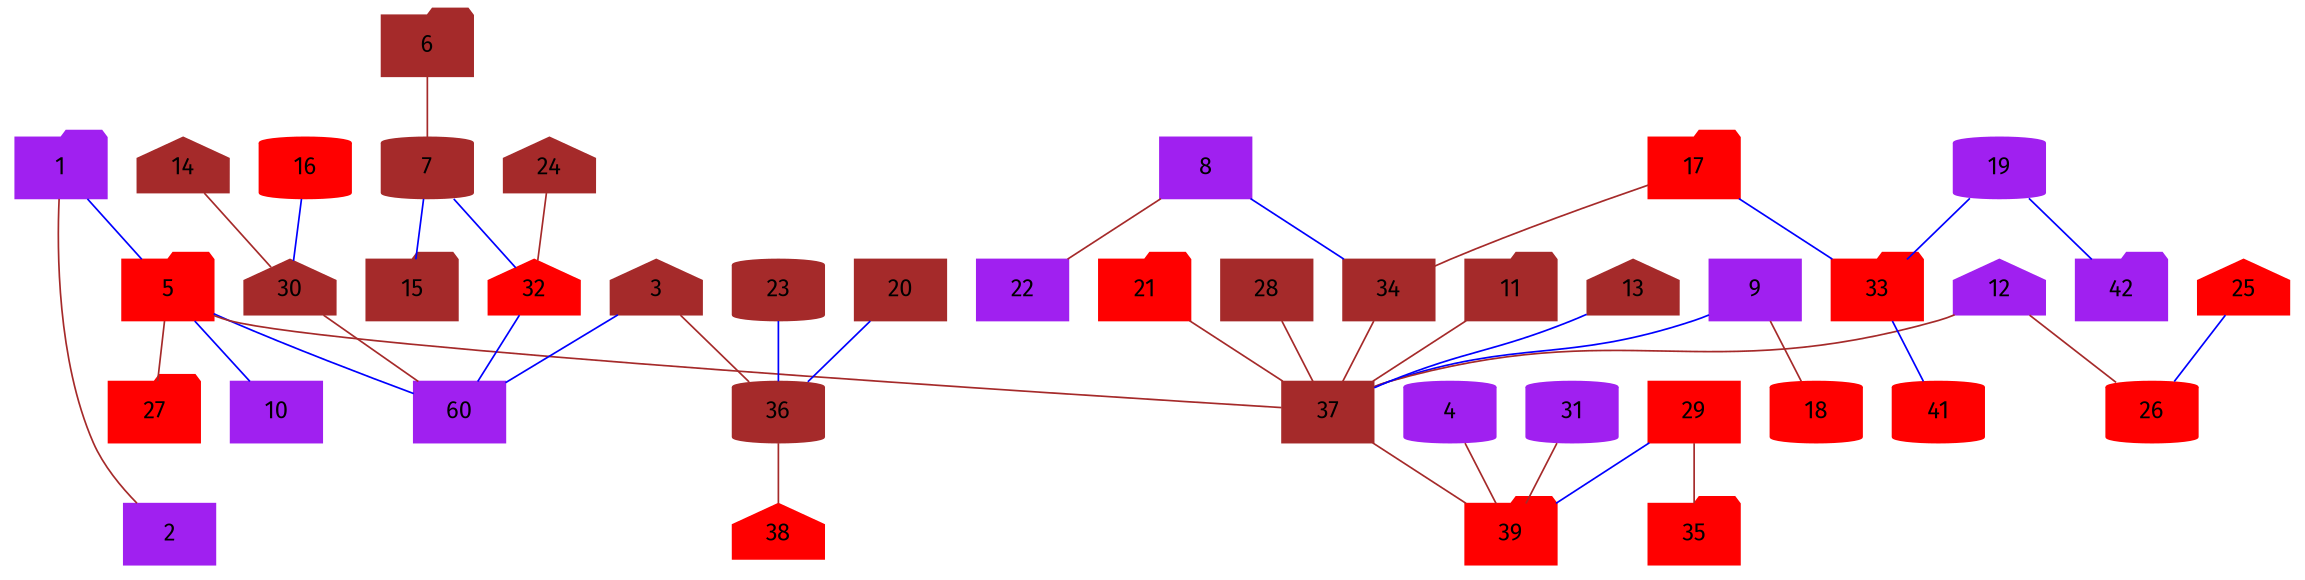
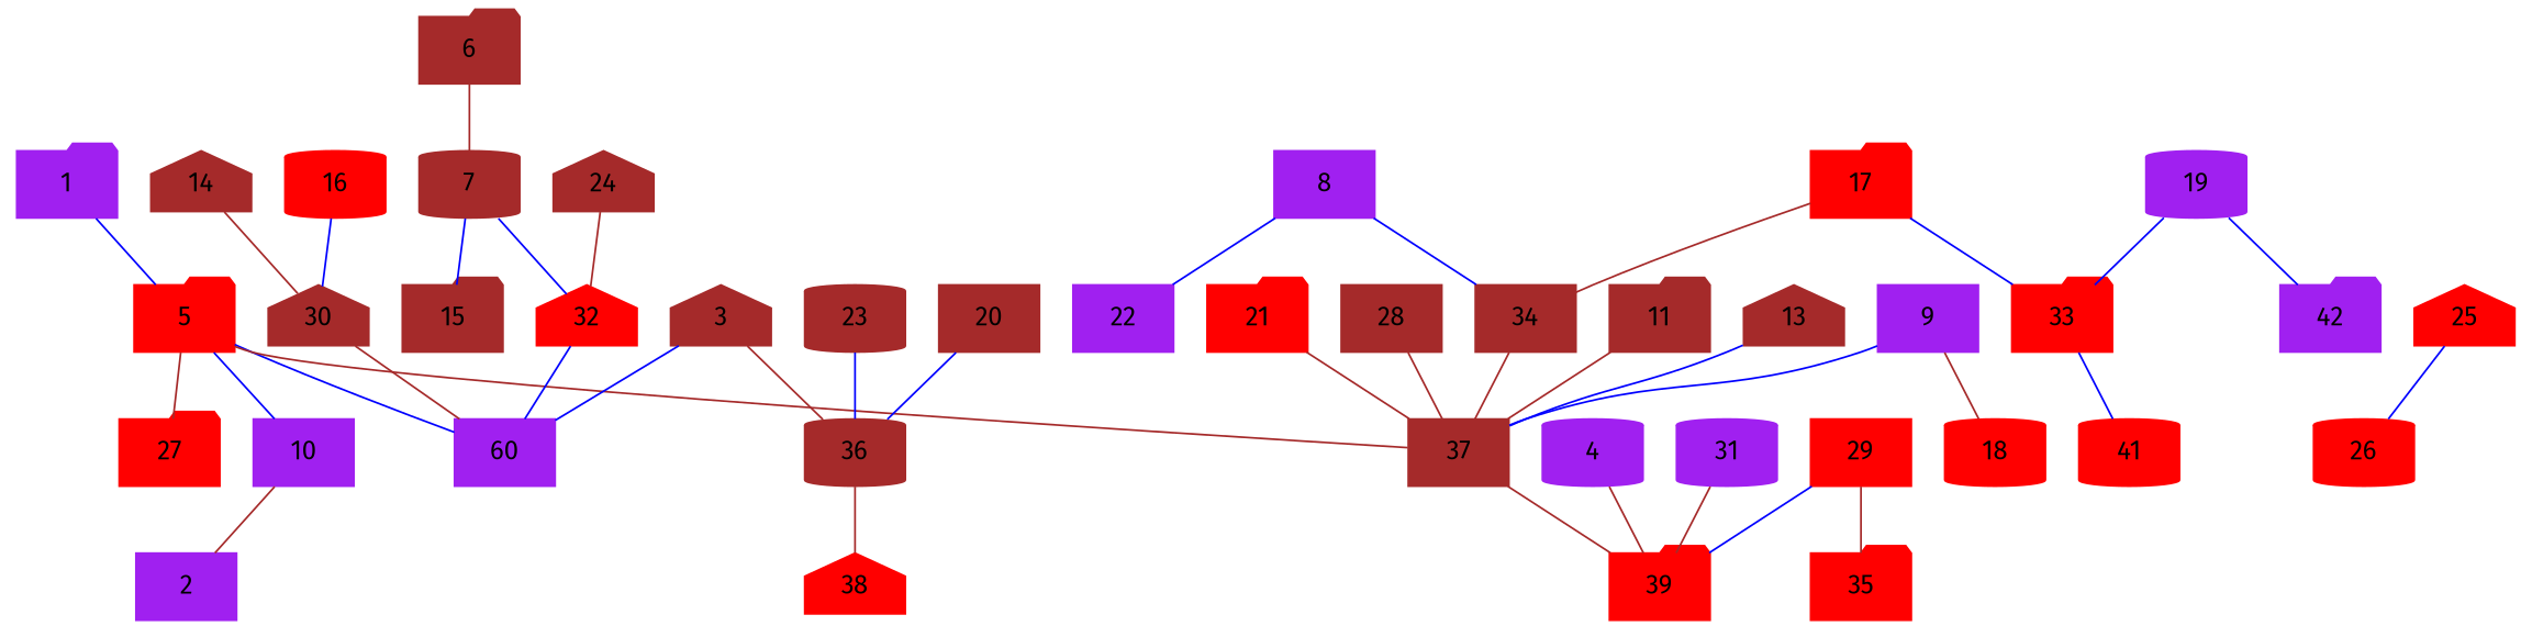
  graph {
    fontname="Fira Sans"
    node [color=red fontname="Fira Sans" shape=folder style=filled]
    edge [color=brown fontname="Fira Sans" weight=1.0]
    1 [color=purple]
    2 [color=purple shape=box]
    5
    n4 [color=purple label=60 shape=box]
    10 [color=purple shape=box]
    27
    37 [color=brown shape=box]
    3 [color=brown shape=house]
    36 [color=brown shape=cylinder]
    38 [shape=house]
    4 [color=purple shape=cylinder]
    39
    6 [color=brown]
    7 [color=brown shape=cylinder]
    15 [color=brown]
    32 [shape=house]
    8 [color=purple shape=box]
    22 [color=purple shape=box]
    34 [color=brown shape=box]
    9 [color=purple shape=box]
    18 [shape=cylinder]
    11 [color=brown]
-   12 [color=purple shape=house]
    26 [shape=cylinder]
    13 [color=brown shape=house]
    14 [color=brown shape=house]
    30 [color=brown shape=house]
    16 [shape=cylinder]
    17
    33
    41 [shape=cylinder]
    19 [color=purple shape=cylinder]
    42 [color=purple]
    20 [color=brown shape=box]
    21
    23 [color=brown shape=cylinder]
    24 [color=brown shape=house]
    25 [shape=house]
    28 [color=brown shape=box]
    29 [shape=box]
    35
    31 [color=purple shape=cylinder]
-   1 -- 2
+   10 -- 2
    1 -- 5 [color=blue]
    5 -- n4 [color=blue]
    5 -- 10 [color=blue]
    5 -- 27
    5 -- 37
    37 -- 39
    3 -- n4 [color=blue]
    3 -- 36
    36 -- 38
    4 -- 39
    6 -- 7
    7 -- 15 [color=blue]
    7 -- 32 [color=blue]
    32 -- n4 [color=blue]
-   8 -- 22
+   8 -- 22 [color=blue]
    8 -- 34 [color=blue]
    34 -- 37
    9 -- 37 [color=blue]
    9 -- 18
    11 -- 37
-   12 -- 37
-   12 -- 26
    13 -- 37 [color=blue]
    14 -- 30
    30 -- n4
    16 -- 30 [color=blue]
    17 -- 34
    17 -- 33 [color=blue]
    33 -- 41 [color=blue]
    19 -- 33 [color=blue]
    19 -- 42 [color=blue]
    20 -- 36 [color=blue]
    21 -- 37
    23 -- 36 [color=blue]
    24 -- 32
    25 -- 26 [color=blue]
    28 -- 37
    29 -- 39 [color=blue]
    29 -- 35
    31 -- 39
  }
